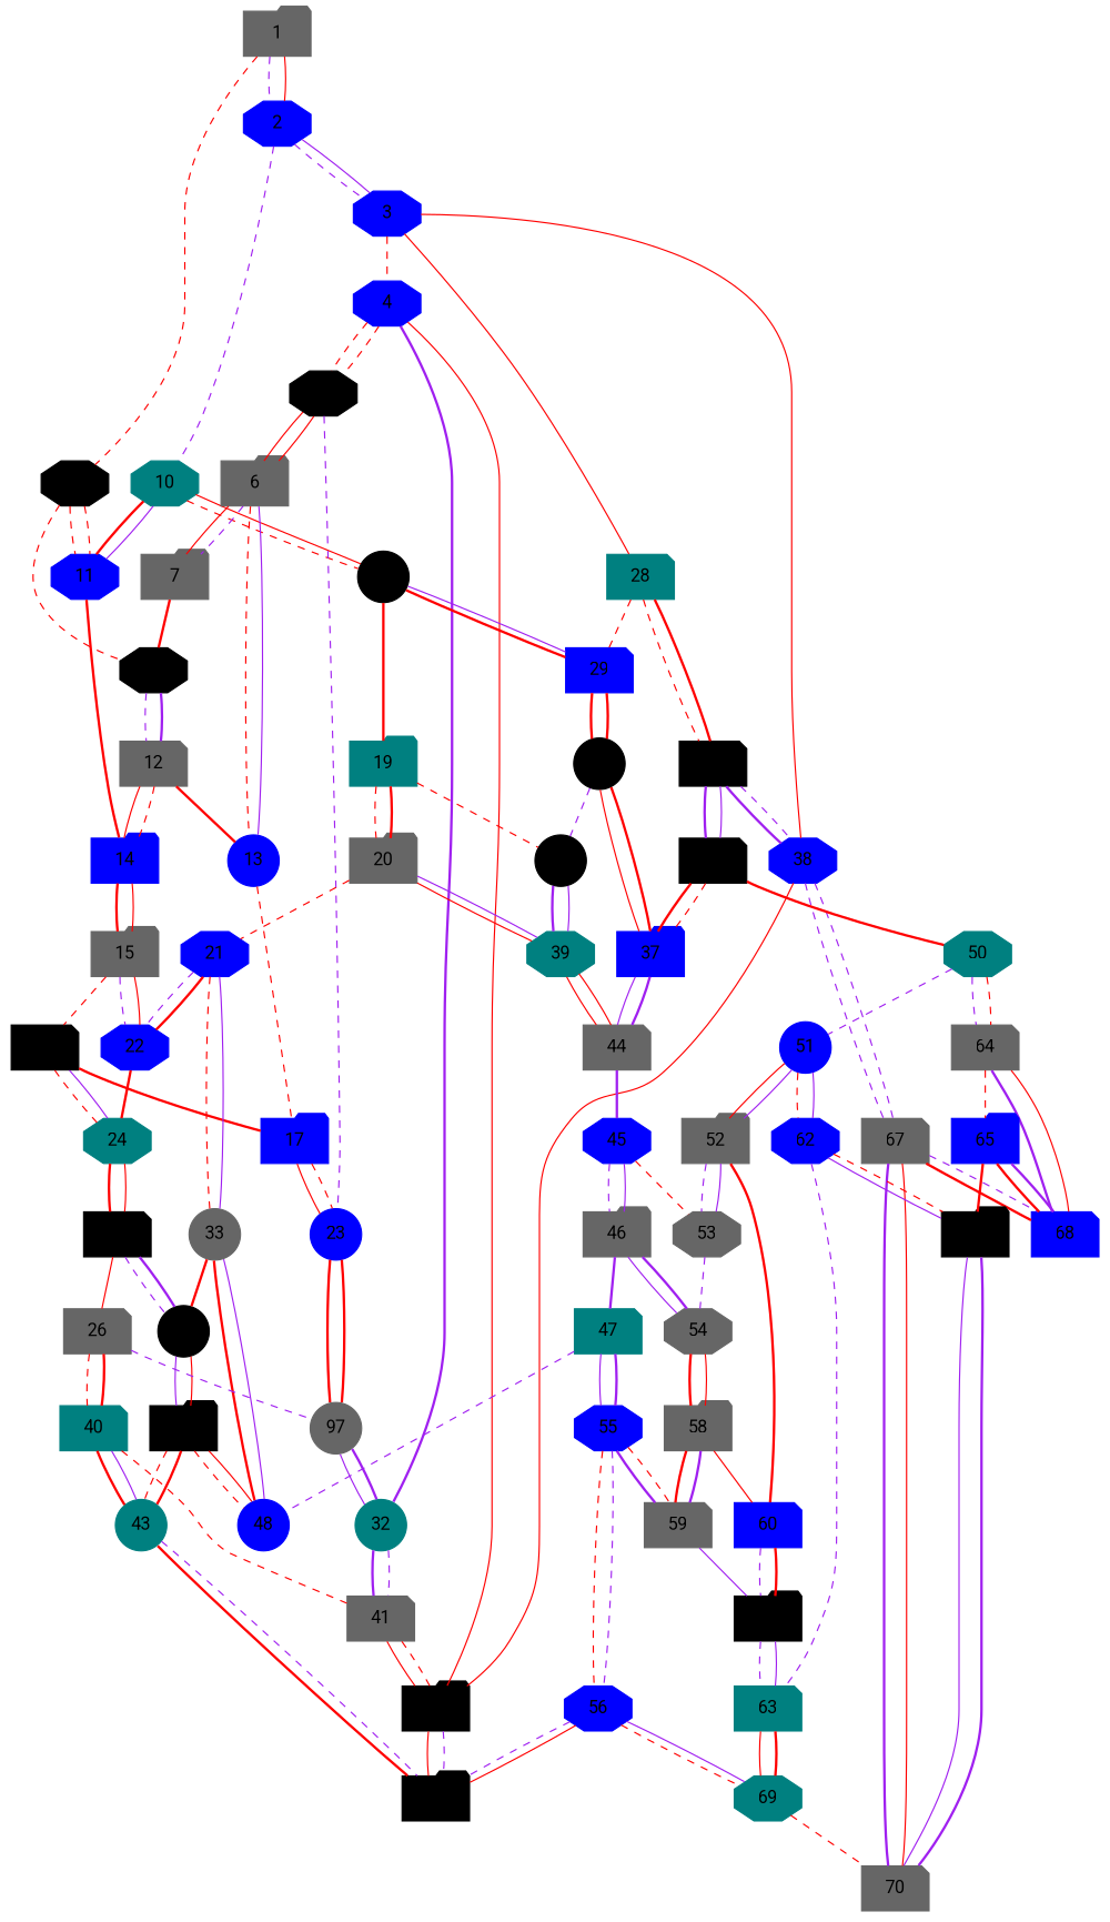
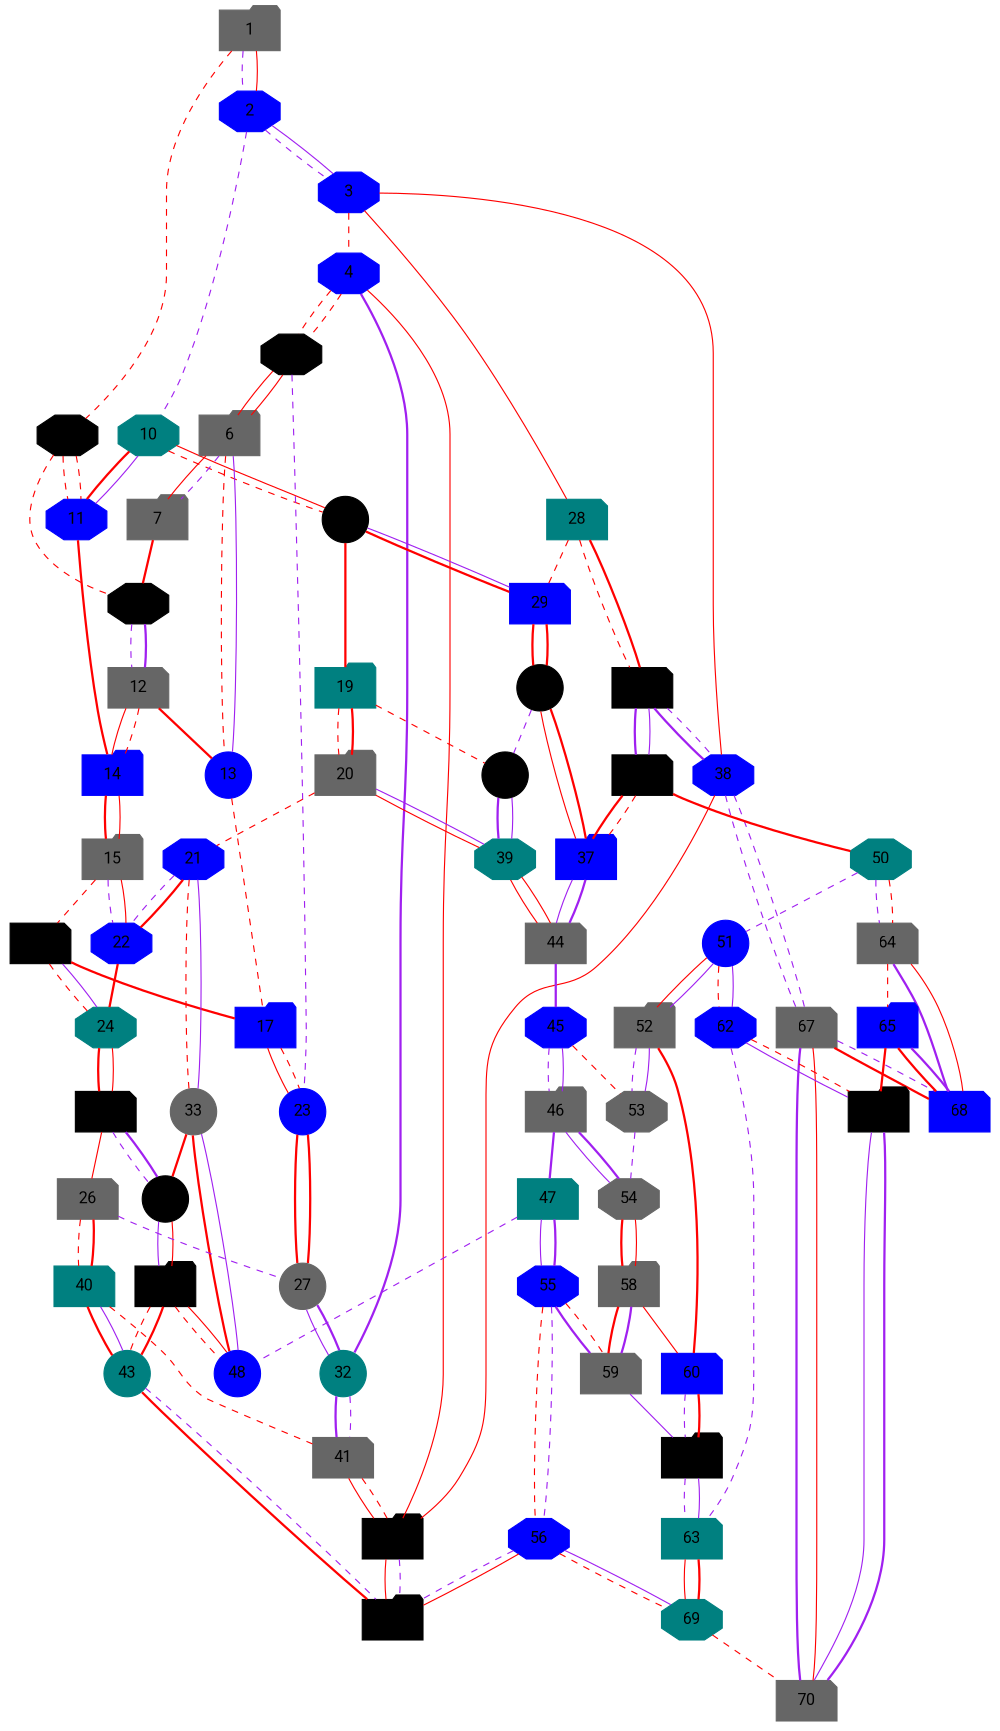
  graph {
    fontname=Roboto
    node [color=blue fontname=Roboto shape=octagon style=filled]
    edge [color=red fontname=Roboto style=dashed]
    1 [color=gray40 shape=folder]
    2
    8 [color=black]
    3
    10 [color=teal]
    9 [color=black]
    11
    4
    28 [color=teal shape=note]
    38
    18 [color=black shape=circle]
    5 [color=black]
    32 [color=teal shape=circle]
    49 [color=black shape=folder]
    29 [shape=note]
    35 [color=black shape=note]
    67 [color=gray40 shape=note]
    6 [color=gray40 shape=folder]
    23 [shape=circle]
    41 [color=gray40 shape=note]
    57 [color=black shape=folder]
    7 [color=gray40 shape=folder]
    13 [shape=circle]
-   27 [color=gray40 shape=circle label=97]
+   27 [color=gray40 shape=circle]
    17 [shape=folder]
    12 [color=gray40 shape=note]
    14 [shape=folder]
    19 [color=teal shape=folder]
    15 [color=gray40 shape=folder]
    16 [color=black shape=note]
    22
    24 [color=teal]
    25 [color=black shape=note]
    20 [color=gray40 shape=folder]
    31 [color=black shape=circle]
    30 [color=black shape=circle]
    21
    39 [color=teal]
    33 [color=gray40 shape=circle]
    44 [color=gray40 shape=note]
    34 [color=black shape=circle]
    48 [shape=circle]
    26 [color=gray40 shape=note]
    40 [color=teal shape=note]
    42 [color=black shape=folder]
    43 [color=teal shape=circle]
    36 [color=black shape=note]
    37 [shape=folder]
    50 [color=teal]
    51 [shape=circle]
    64 [color=gray40 shape=note]
    45
    68 [shape=note]
    70 [color=gray40 shape=note]
    46 [color=gray40 shape=folder]
    53 [color=gray40]
    47 [color=teal shape=note]
    54 [color=gray40]
    55
    58 [color=gray40 shape=folder]
    56
    59 [color=gray40 shape=note]
    52 [color=gray40 shape=folder]
    62
    65 [shape=folder]
    60 [shape=note]
    63 [color=teal shape=note]
    66 [color=black shape=folder]
    61 [color=black shape=folder]
    69 [color=teal]
    1 -- 2 [color=purple]
    1 -- 2 [style=solid]
    1 -- 8
    2 -- 3 [color=purple]
    2 -- 3 [color=purple style=solid]
    2 -- 10 [color=purple]
    8 -- 9
    8 -- 11
    8 -- 11
    3 -- 4
    3 -- 28 [style=solid]
    3 -- 38 [style=solid]
    10 -- 11 [style=bold]
    10 -- 11 [color=purple style=solid]
    10 -- 18
    10 -- 18 [style=solid]
    9 -- 12 [color=purple]
    9 -- 12 [color=purple style=bold]
    11 -- 14 [style=bold]
    4 -- 5
    4 -- 5
    4 -- 32 [color=purple style=bold]
    4 -- 49 [style=solid]
    28 -- 29
    28 -- 35
    28 -- 35 [style=bold]
    38 -- 49 [style=solid]
    38 -- 67 [color=purple]
    38 -- 67 [color=purple]
    18 -- 29 [style=bold]
    18 -- 29 [color=purple style=solid]
    18 -- 19 [style=bold]
    5 -- 6 [style=solid]
    5 -- 6 [style=solid]
    5 -- 23 [color=purple]
    32 -- 41 [color=purple style=bold]
    32 -- 41 [color=purple]
    49 -- 57 [style=solid]
    49 -- 57 [color=purple]
    29 -- 30 [style=bold]
    29 -- 30 [style=bold]
    35 -- 38 [color=purple style=bold]
    35 -- 38 [color=purple]
    35 -- 36 [color=purple style=bold]
    35 -- 36 [color=purple style=solid]
    67 -- 68 [style=bold]
    67 -- 68 [color=purple]
    67 -- 70 [color=purple style=bold]
    67 -- 70 [style=solid]
    6 -- 7 [style=solid]
    6 -- 7 [color=purple]
    6 -- 13
    6 -- 13 [color=purple style=solid]
    23 -- 27 [style=bold]
    23 -- 27 [style=bold]
    41 -- 49 [style=solid]
    41 -- 49
    7 -- 9 [style=bold]
    13 -- 17
    27 -- 32 [color=purple style=solid]
    27 -- 32 [color=purple style=bold]
    17 -- 23 [style=solid]
    17 -- 23
    12 -- 13 [style=bold]
    12 -- 14 [style=solid]
    12 -- 14
    14 -- 15 [style=bold]
    14 -- 15 [style=solid]
    19 -- 20
    19 -- 20 [style=bold]
    19 -- 31
    15 -- 16
    15 -- 22 [color=purple]
    15 -- 22 [style=solid]
    16 -- 17 [style=bold]
    16 -- 24
    16 -- 24 [color=purple style=solid]
    22 -- 24 [style=bold]
    24 -- 25 [style=bold]
    24 -- 25 [style=solid]
    25 -- 34 [color=purple]
    25 -- 34 [color=purple style=bold]
    25 -- 26 [style=solid]
    20 -- 21
    20 -- 39 [style=solid]
    20 -- 39 [color=purple style=solid]
    31 -- 39 [color=purple style=bold]
    31 -- 39 [color=purple style=solid]
    30 -- 31 [color=purple]
    30 -- 37 [style=solid]
    30 -- 37 [style=bold]
    21 -- 22 [color=purple]
    21 -- 22 [style=bold]
    21 -- 33
    21 -- 33 [color=purple style=solid]
    39 -- 44 [style=solid]
    39 -- 44 [style=solid]
    33 -- 34 [style=bold]
    33 -- 48 [style=bold]
    33 -- 48 [color=purple style=solid]
    44 -- 45 [color=purple style=bold]
    34 -- 42 [color=purple style=solid]
    34 -- 42 [style=solid]
    26 -- 27 [color=purple]
    26 -- 40
    26 -- 40 [style=bold]
    40 -- 41
    40 -- 43 [style=bold]
    40 -- 43 [color=purple style=solid]
    42 -- 48
    42 -- 48 [style=solid]
    42 -- 43
    42 -- 43 [style=bold]
    43 -- 57 [style=bold]
    43 -- 57 [color=purple]
    36 -- 37 [style=bold]
    36 -- 37
    36 -- 50 [style=bold]
    37 -- 44 [color=purple style=solid]
    37 -- 44 [color=purple style=bold]
    50 -- 51 [color=purple]
    50 -- 64 [color=purple]
    50 -- 64
    51 -- 52 [style=solid]
    51 -- 52 [color=purple style=solid]
    51 -- 62
    51 -- 62 [color=purple style=solid]
    64 -- 68 [color=purple style=bold]
    64 -- 68 [style=solid]
    64 -- 65
    45 -- 46 [color=purple]
    45 -- 46 [color=purple style=solid]
    45 -- 53
    46 -- 47 [color=purple style=bold]
    46 -- 54 [color=purple style=solid]
    46 -- 54 [color=purple style=bold]
    53 -- 54 [color=purple]
    47 -- 48 [color=purple]
    47 -- 55 [color=purple style=solid]
    47 -- 55 [color=purple style=bold]
    54 -- 58 [style=bold]
    54 -- 58 [style=solid]
    55 -- 56
    55 -- 56 [color=purple]
    55 -- 59 [color=purple style=bold]
    55 -- 59
    58 -- 59 [style=bold]
    58 -- 59 [color=purple style=bold]
    58 -- 60 [style=solid]
    56 -- 57 [color=purple]
    56 -- 57 [style=solid]
    56 -- 69
    56 -- 69 [color=purple style=solid]
    59 -- 61 [color=purple style=solid]
    52 -- 53 [color=purple]
    52 -- 53 [color=purple style=solid]
    52 -- 60 [style=bold]
    62 -- 63 [color=purple]
    62 -- 66 [color=purple style=solid]
    62 -- 66
    65 -- 68 [style=bold]
    65 -- 68 [color=purple style=bold]
    65 -- 66 [style=bold]
    60 -- 61 [color=purple]
    60 -- 61 [style=bold]
    63 -- 69 [style=solid]
    63 -- 69 [style=bold]
    66 -- 70 [color=purple style=solid]
    66 -- 70 [color=purple style=bold]
    61 -- 63 [color=purple]
    61 -- 63 [color=purple style=solid]
    69 -- 70
  }
